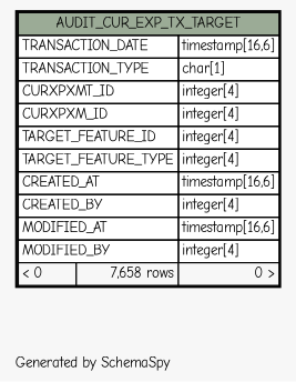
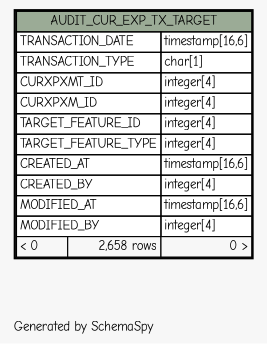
  digraph {
    bgcolor="#f7f7f7"
    fontname="Comic Neue"
    fontsize=11
    label="\nGenerated by SchemaSpy"
    labeljust=l
    nodesep=0.18
    rankdir=RL
    ranksep=0.46
-   n1 [fontname="Comic Neue" fontsize=11 label=<     <TABLE BORDER="2" CELLBORDER="1" CELLSPACING="0" BGCOLOR="#ffffff">       <TR><TD COLSPAN="3" BGCOLOR="#9bab96" ALIGN="CENTER">AUDIT_CUR_EXP_TX_TARGET</TD></TR>       <TR><TD PORT="TRANSACTION_DATE" COLSPAN="2" ALIGN="LEFT">TRANSACTION_DATE</TD><TD PORT="TRANSACTION_DATE.type" ALIGN="LEFT">timestamp[16,6]</TD></TR>       <TR><TD PORT="TRANSACTION_TYPE" COLSPAN="2" ALIGN="LEFT">TRANSACTION_TYPE</TD><TD PORT="TRANSACTION_TYPE.type" ALIGN="LEFT">char[1]</TD></TR>       <TR><TD PORT="CURXPXMT_ID" COLSPAN="2" ALIGN="LEFT">CURXPXMT_ID</TD><TD PORT="CURXPXMT_ID.type" ALIGN="LEFT">integer[4]</TD></TR>       <TR><TD PORT="CURXPXM_ID" COLSPAN="2" ALIGN="LEFT">CURXPXM_ID</TD><TD PORT="CURXPXM_ID.type" ALIGN="LEFT">integer[4]</TD></TR>       <TR><TD PORT="TARGET_FEATURE_ID" COLSPAN="2" ALIGN="LEFT">TARGET_FEATURE_ID</TD><TD PORT="TARGET_FEATURE_ID.type" ALIGN="LEFT">integer[4]</TD></TR>       <TR><TD PORT="TARGET_FEATURE_TYPE" COLSPAN="2" ALIGN="LEFT">TARGET_FEATURE_TYPE</TD><TD PORT="TARGET_FEATURE_TYPE.type" ALIGN="LEFT">integer[4]</TD></TR>       <TR><TD PORT="CREATED_AT" COLSPAN="2" ALIGN="LEFT">CREATED_AT</TD><TD PORT="CREATED_AT.type" ALIGN="LEFT">timestamp[16,6]</TD></TR>       <TR><TD PORT="CREATED_BY" COLSPAN="2" ALIGN="LEFT">CREATED_BY</TD><TD PORT="CREATED_BY.type" ALIGN="LEFT">integer[4]</TD></TR>       <TR><TD PORT="MODIFIED_AT" COLSPAN="2" ALIGN="LEFT">MODIFIED_AT</TD><TD PORT="MODIFIED_AT.type" ALIGN="LEFT">timestamp[16,6]</TD></TR>       <TR><TD PORT="MODIFIED_BY" COLSPAN="2" ALIGN="LEFT">MODIFIED_BY</TD><TD PORT="MODIFIED_BY.type" ALIGN="LEFT">integer[4]</TD></TR>       <TR><TD ALIGN="LEFT" BGCOLOR="#f7f7f7">&lt; 0</TD><TD ALIGN="RIGHT" BGCOLOR="#f7f7f7">7,658 rows</TD><TD ALIGN="RIGHT" BGCOLOR="#f7f7f7">0 &gt;</TD></TR>     </TABLE>> shape=plaintext]
+   n1 [fontname="Comic Neue" fontsize=11 label=<     <TABLE BORDER="2" CELLBORDER="1" CELLSPACING="0" BGCOLOR="#ffffff">       <TR><TD COLSPAN="3" BGCOLOR="#9bab96" ALIGN="CENTER">AUDIT_CUR_EXP_TX_TARGET</TD></TR>       <TR><TD PORT="TRANSACTION_DATE" COLSPAN="2" ALIGN="LEFT">TRANSACTION_DATE</TD><TD PORT="TRANSACTION_DATE.type" ALIGN="LEFT">timestamp[16,6]</TD></TR>       <TR><TD PORT="TRANSACTION_TYPE" COLSPAN="2" ALIGN="LEFT">TRANSACTION_TYPE</TD><TD PORT="TRANSACTION_TYPE.type" ALIGN="LEFT">char[1]</TD></TR>       <TR><TD PORT="CURXPXMT_ID" COLSPAN="2" ALIGN="LEFT">CURXPXMT_ID</TD><TD PORT="CURXPXMT_ID.type" ALIGN="LEFT">integer[4]</TD></TR>       <TR><TD PORT="CURXPXM_ID" COLSPAN="2" ALIGN="LEFT">CURXPXM_ID</TD><TD PORT="CURXPXM_ID.type" ALIGN="LEFT">integer[4]</TD></TR>       <TR><TD PORT="TARGET_FEATURE_ID" COLSPAN="2" ALIGN="LEFT">TARGET_FEATURE_ID</TD><TD PORT="TARGET_FEATURE_ID.type" ALIGN="LEFT">integer[4]</TD></TR>       <TR><TD PORT="TARGET_FEATURE_TYPE" COLSPAN="2" ALIGN="LEFT">TARGET_FEATURE_TYPE</TD><TD PORT="TARGET_FEATURE_TYPE.type" ALIGN="LEFT">integer[4]</TD></TR>       <TR><TD PORT="CREATED_AT" COLSPAN="2" ALIGN="LEFT">CREATED_AT</TD><TD PORT="CREATED_AT.type" ALIGN="LEFT">timestamp[16,6]</TD></TR>       <TR><TD PORT="CREATED_BY" COLSPAN="2" ALIGN="LEFT">CREATED_BY</TD><TD PORT="CREATED_BY.type" ALIGN="LEFT">integer[4]</TD></TR>       <TR><TD PORT="MODIFIED_AT" COLSPAN="2" ALIGN="LEFT">MODIFIED_AT</TD><TD PORT="MODIFIED_AT.type" ALIGN="LEFT">timestamp[16,6]</TD></TR>       <TR><TD PORT="MODIFIED_BY" COLSPAN="2" ALIGN="LEFT">MODIFIED_BY</TD><TD PORT="MODIFIED_BY.type" ALIGN="LEFT">integer[4]</TD></TR>       <TR><TD ALIGN="LEFT" BGCOLOR="#f7f7f7">&lt; 0</TD><TD ALIGN="RIGHT" BGCOLOR="#f7f7f7">2,658 rows</TD><TD ALIGN="RIGHT" BGCOLOR="#f7f7f7">0 &gt;</TD></TR>     </TABLE>> shape=plaintext]
  }
